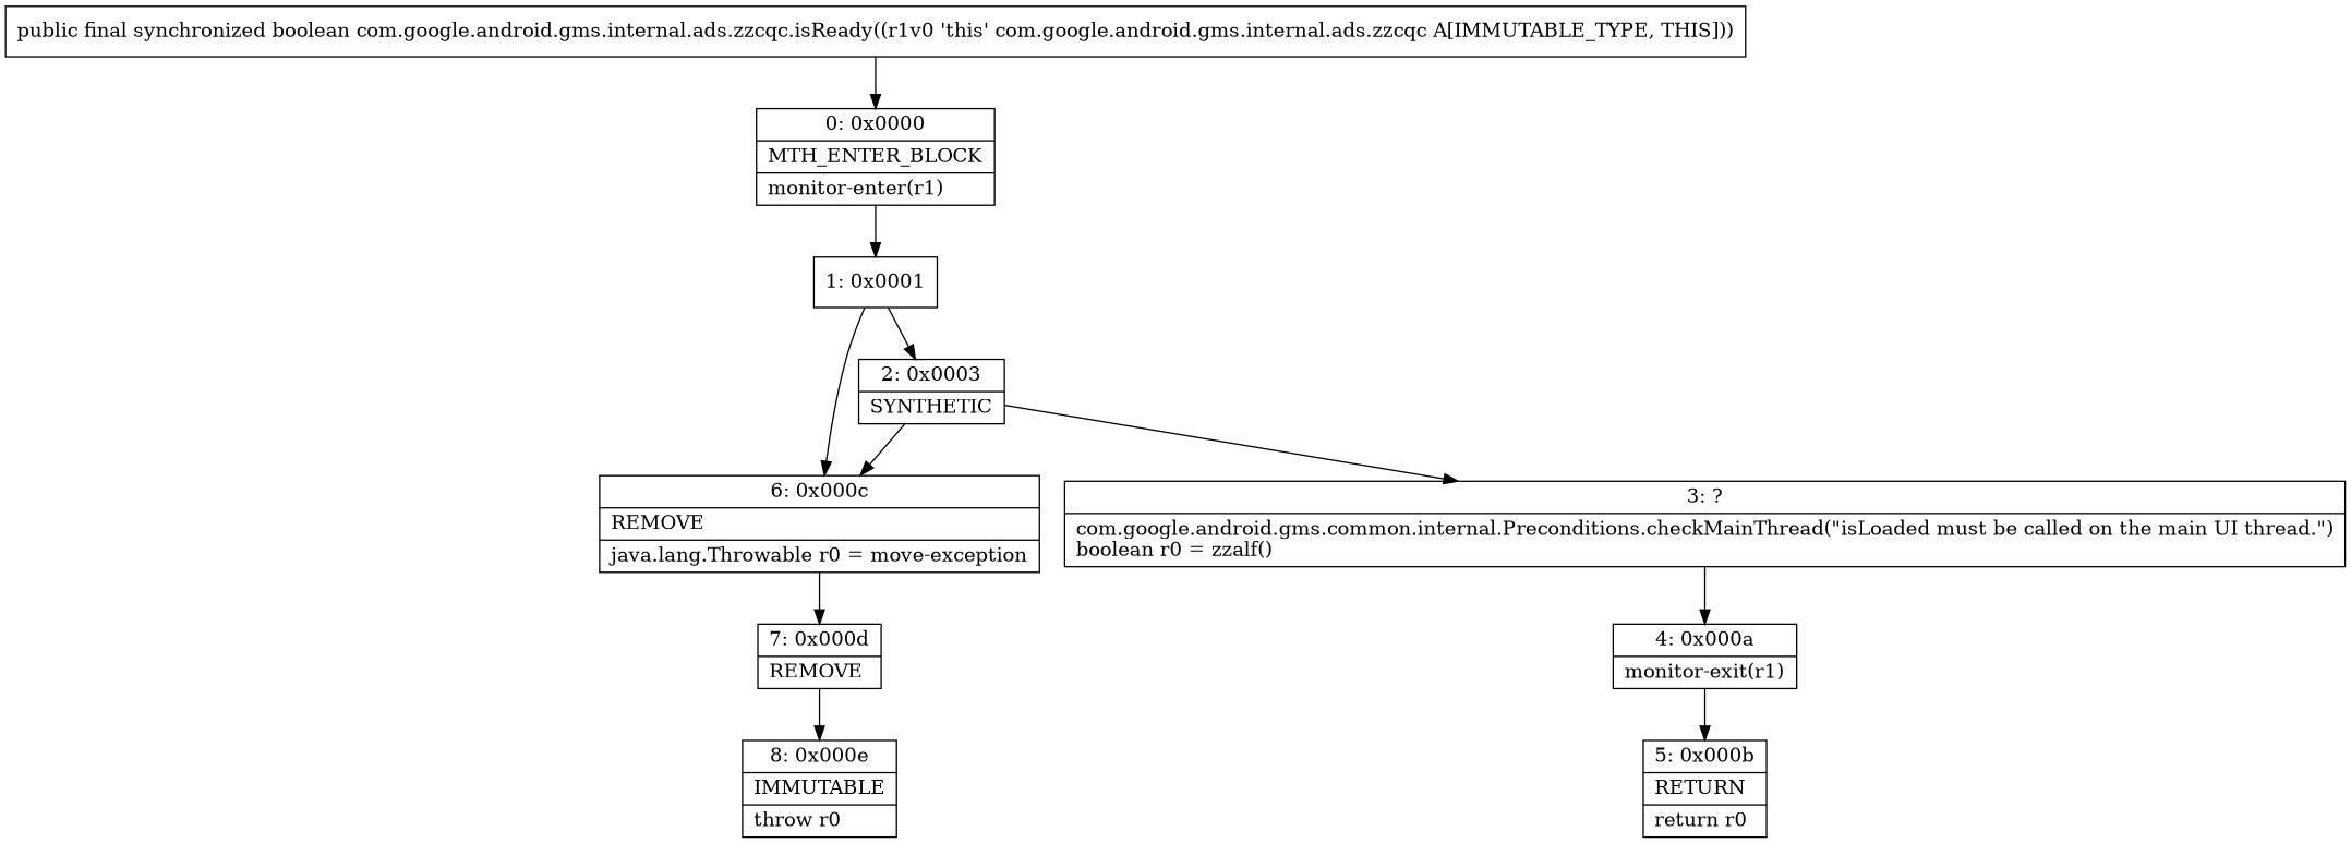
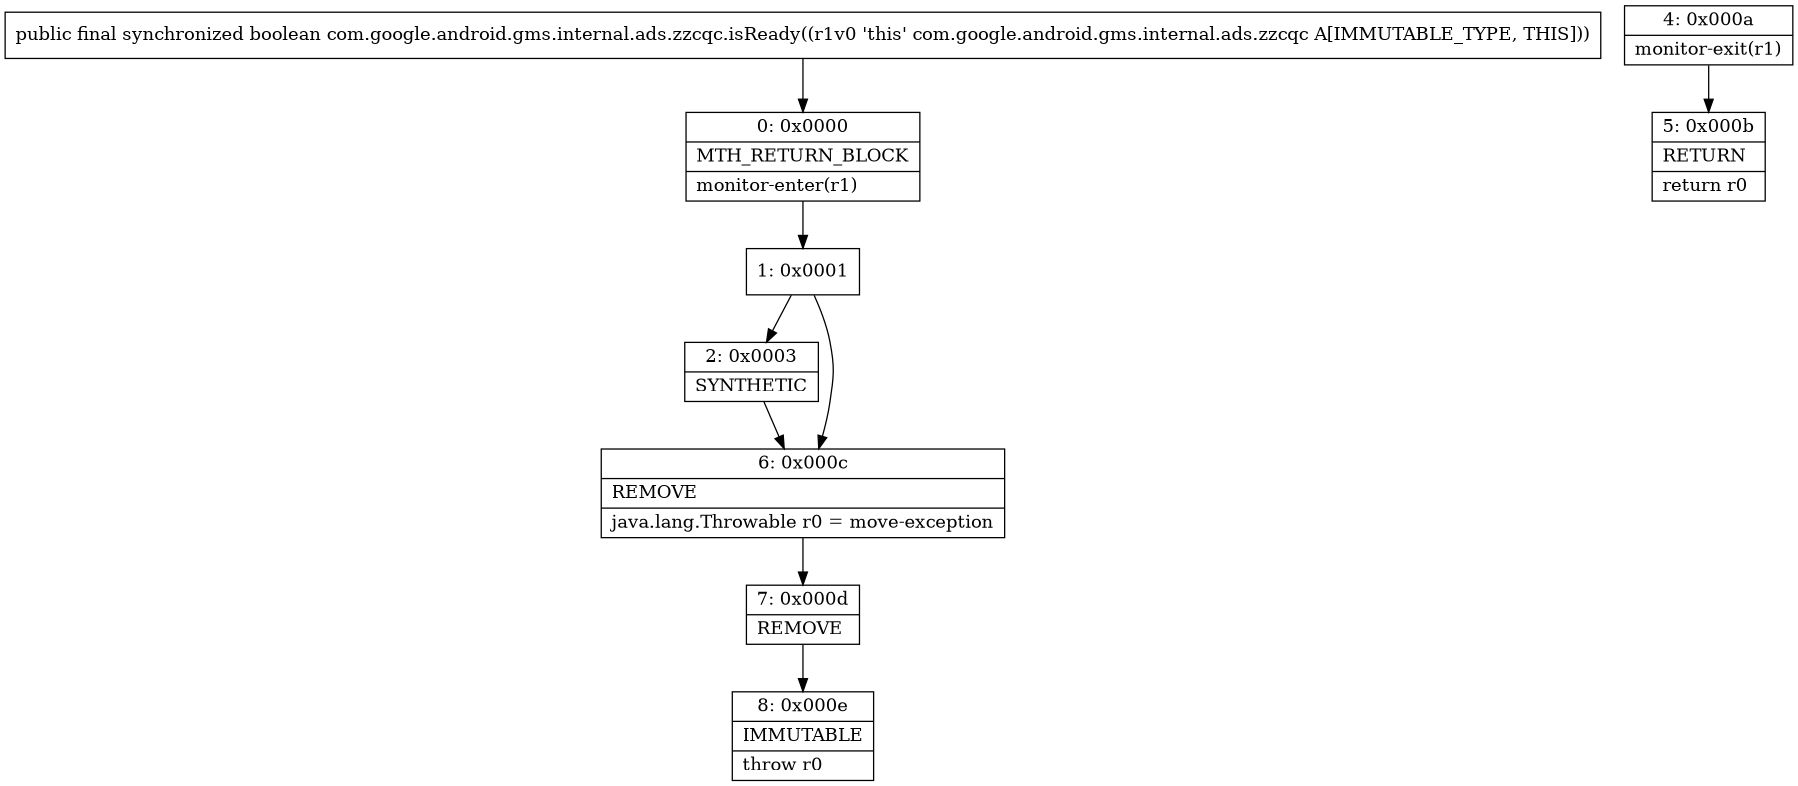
  digraph {
    fontname="DejaVu Serif"
    node [fontname="DejaVu Serif" shape=record]
    edge [fontname="DejaVu Serif"]
-   n1 [label="{0\:\ 0x0000|MTH_ENTER_BLOCK\l|monitor\-enter(r1)\l}"]
+   n1 [label="{0\:\ 0x0000|MTH_RETURN_BLOCK\l|monitor\-enter(r1)\l}"]
    n2 [label="{1\:\ 0x0001}"]
    n3 [label="{2\:\ 0x0003|SYNTHETIC\l}"]
    n4 [label="{6\:\ 0x000c|REMOVE\l|java.lang.Throwable r0 = move\-exception\l}"]
-   n5 [label="{3\:\ ?|com.google.android.gms.common.internal.Preconditions.checkMainThread(\"isLoaded must be called on the main UI thread.\")\lboolean r0 = zzalf()\l}"]
    n6 [label="{4\:\ 0x000a|monitor\-exit(r1)\l}"]
    n7 [label="{7\:\ 0x000d|REMOVE\l}"]
    n8 [label="{5\:\ 0x000b|RETURN\l|return r0\l}"]
    n9 [label="{8\:\ 0x000e|IMMUTABLE\l|throw r0\l}"]
    n10 [label="{public final synchronized boolean com.google.android.gms.internal.ads.zzcqc.isReady((r1v0 'this' com.google.android.gms.internal.ads.zzcqc A[IMMUTABLE_TYPE, THIS])) }"]
    n1 -> n2
    n2 -> n3
    n2 -> n4
    n3 -> n4
-   n3 -> n5
    n4 -> n7
-   n5 -> n6
    n6 -> n8
    n7 -> n9
    n10 -> n1
  }
